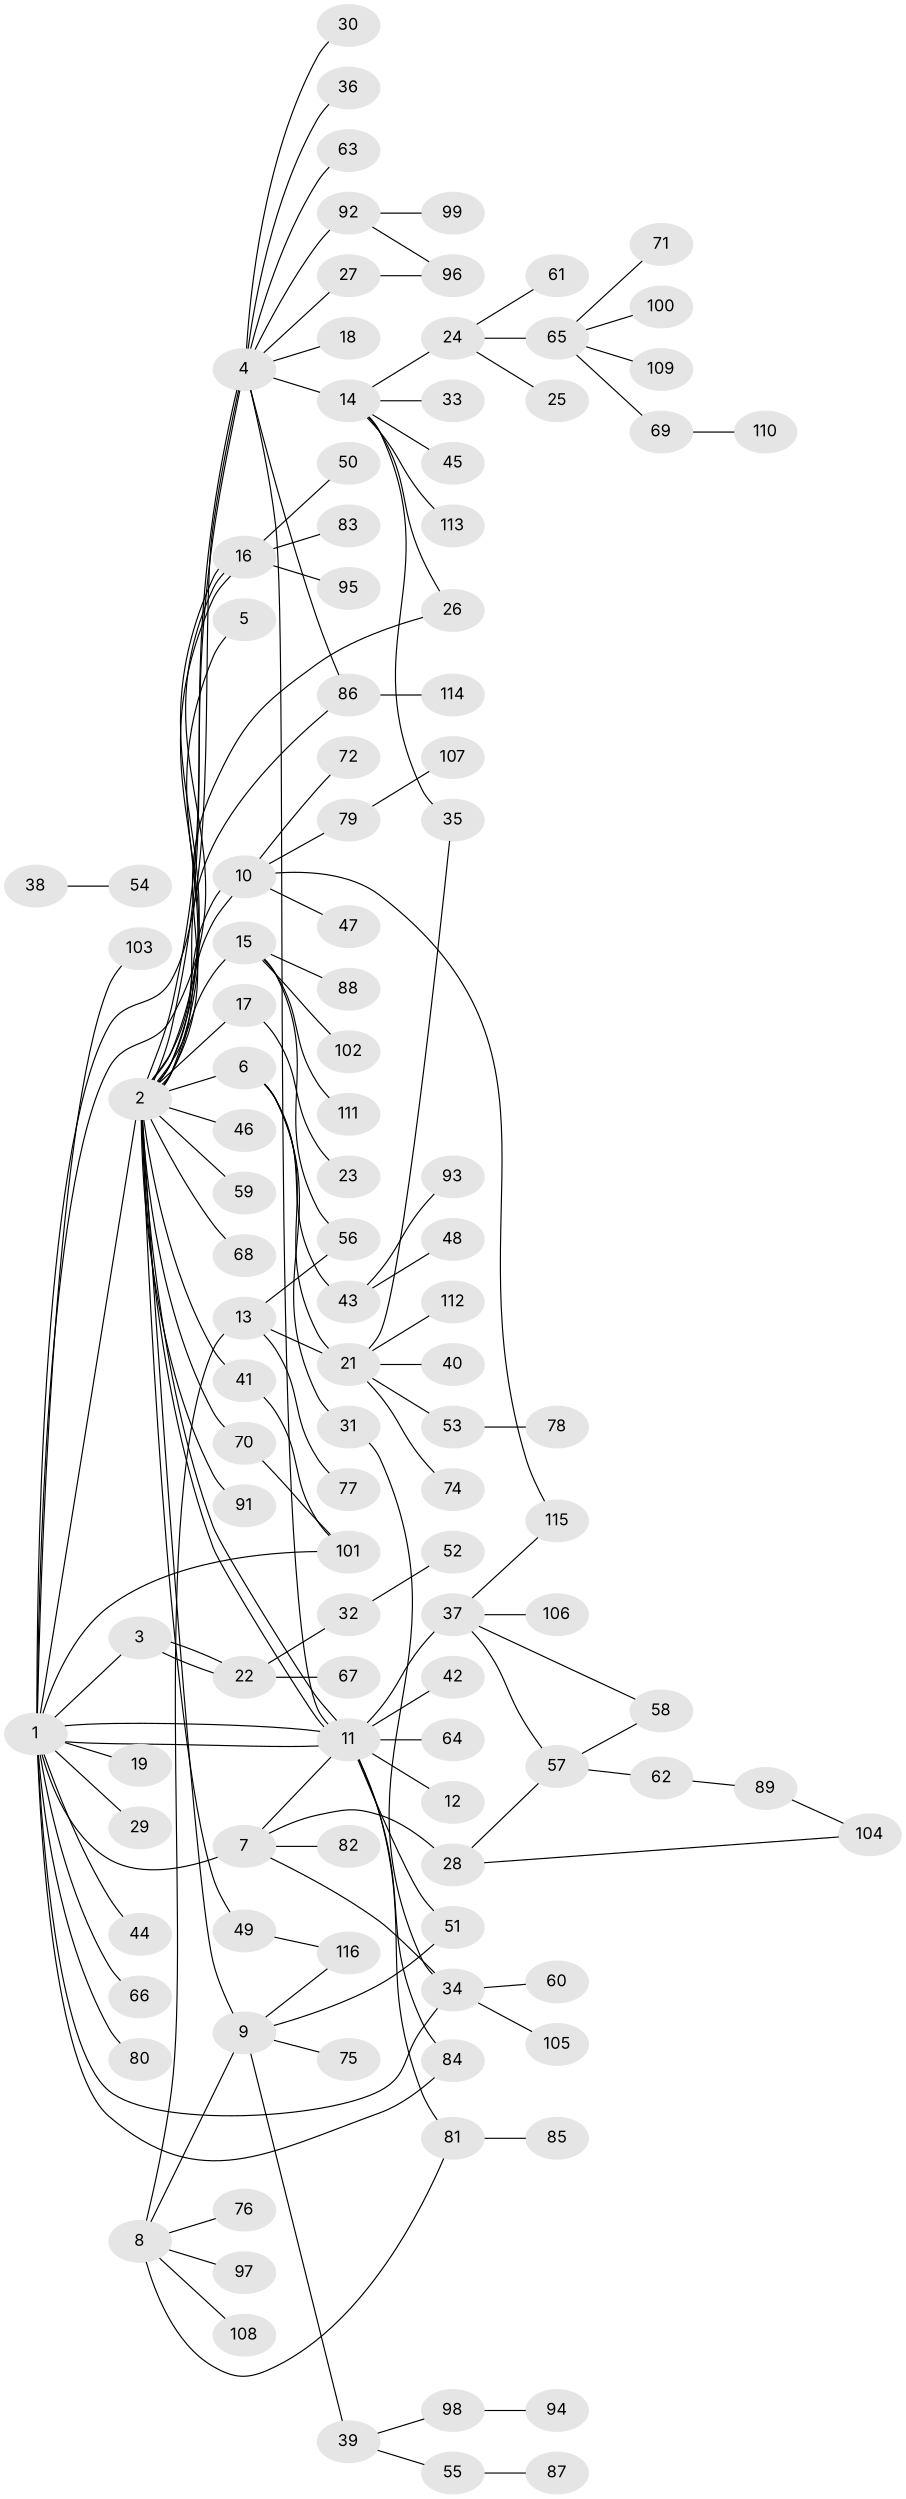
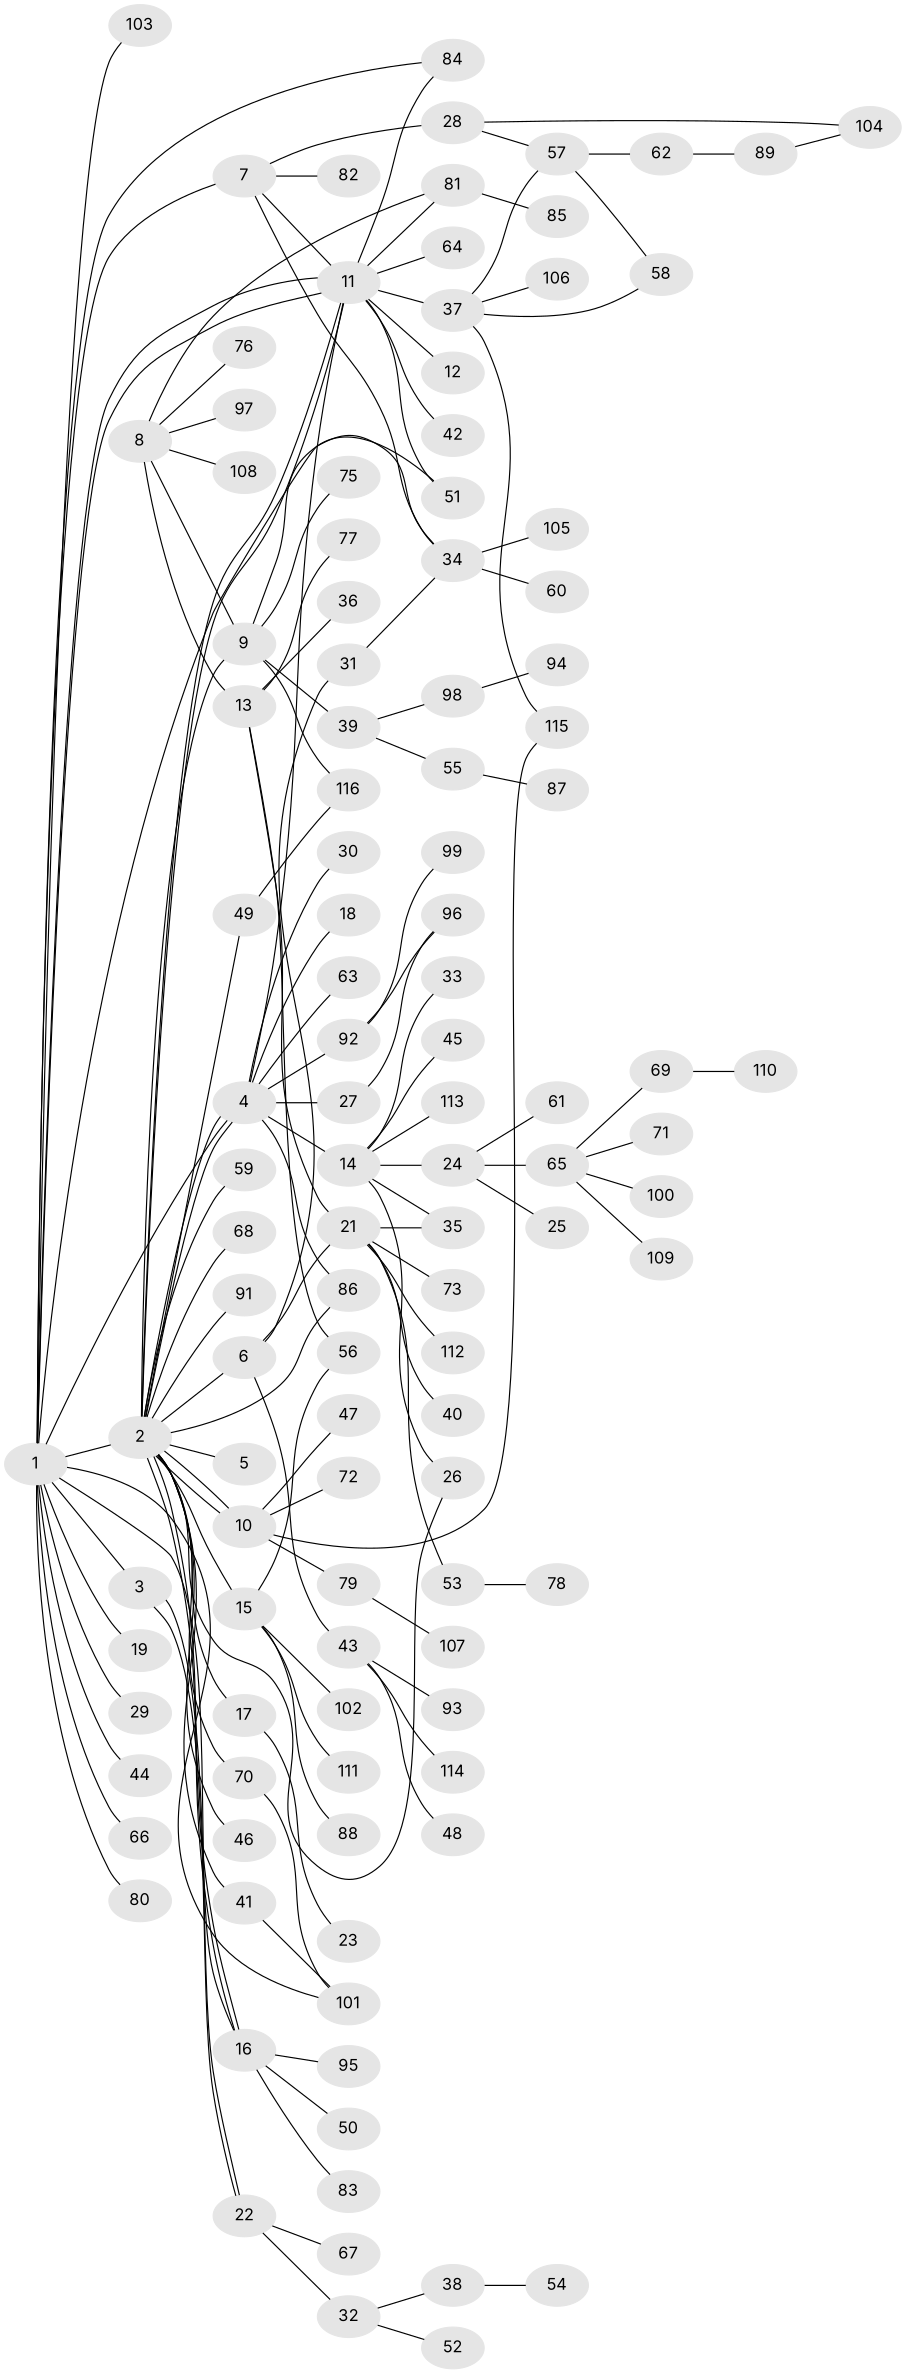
  graph {
    fontname=Inter
    rankdir=LR
    node [color=gray90 fontname=Inter style=filled]
    edge [fontname=Inter]
    1
    2
    3
    4
    7
    11
    16
    19
    29
    34
    44
    66
    80
    84
    101
    103
    5
    6
    9
    10
    15
    17
    26
    41
    46
    49
    59
    68
    70
    86
    91
    22
    14
    18
    27
    30
    36
    63
    92
    28
    82
    81
    51
    12
    37
    42
    64
    50
    83
    95
    60
    105
    21
    31
    43
    8
    13
    76
    97
    108
    39
    75
    116
    47
    72
    79
    115
    56
    88
    102
    111
    23
    114
    32
    67
    24
    33
    35
    45
    113
    96
    99
    40
    53
-   73 [label=74]
+   73
    112
    48
    93
    57
    104
    77
    85
    55
    98
    107
    58
    106
    25
    61
    65
    78
    38
    52
    69
    71
    100
    109
    62
    54
    87
    94
    89
    110
    1 -- 2
    1 -- 3
    1 -- 4
    1 -- 7
    1 -- 11
    1 -- 11
    1 -- 16
    1 -- 19
    1 -- 29
    1 -- 34
    1 -- 44
    1 -- 66
    1 -- 80
    1 -- 84
    1 -- 101
    1 -- 103
    2 -- 4
    2 -- 4
    2 -- 11
    2 -- 11
    2 -- 16
    2 -- 16
    2 -- 5
    2 -- 6
    2 -- 9
    2 -- 10
    2 -- 10
    2 -- 15
    2 -- 17
    2 -- 26
    2 -- 41
    2 -- 46
    2 -- 49
    2 -- 59
    2 -- 68
    2 -- 70
    2 -- 86
    2 -- 91
    3 -- 22
    3 -- 22
    4 -- 11
    4 -- 86
    4 -- 14
    4 -- 18
    4 -- 27
    4 -- 30
-   4 -- 36
+   13 -- 36
    4 -- 63
    4 -- 92
    7 -- 11
    7 -- 34
    7 -- 28
    7 -- 82
    11 -- 84
    11 -- 81
    11 -- 51
    11 -- 12
    11 -- 37
    11 -- 42
    11 -- 64
    16 -- 50
    16 -- 83
    16 -- 95
    34 -- 60
    34 -- 105
    6 -- 21
    6 -- 31
    6 -- 43
    9 -- 51
    9 -- 39
    9 -- 75
    9 -- 116
    10 -- 47
    10 -- 72
    10 -- 79
    10 -- 115
    15 -- 56
    15 -- 88
    15 -- 102
    15 -- 111
    17 -- 23
    41 -- 101
    49 -- 116
    70 -- 101
-   86 -- 114
+   43 -- 114
    22 -- 32
    22 -- 67
    14 -- 26
    14 -- 24
    14 -- 33
    14 -- 35
    14 -- 45
    14 -- 113
    27 -- 96
    92 -- 96
    92 -- 99
    28 -- 57
    28 -- 104
    81 -- 85
    37 -- 115
    37 -- 57
    37 -- 58
    37 -- 106
    21 -- 35
    21 -- 40
    21 -- 53
    21 -- 73
    21 -- 112
    31 -- 34
    43 -- 48
    43 -- 93
    8 -- 9
    8 -- 81
    8 -- 13
    8 -- 76
    8 -- 97
    8 -- 108
    13 -- 21
    13 -- 56
    13 -- 77
    39 -- 55
    39 -- 98
    79 -- 107
+   32 -- 38
    32 -- 52
    24 -- 25
    24 -- 61
    24 -- 65
    53 -- 78
    57 -- 58
    57 -- 62
    55 -- 87
    98 -- 94
    65 -- 69
    65 -- 71
    65 -- 100
    65 -- 109
    38 -- 54
    69 -- 110
    62 -- 89
    89 -- 104
  }
